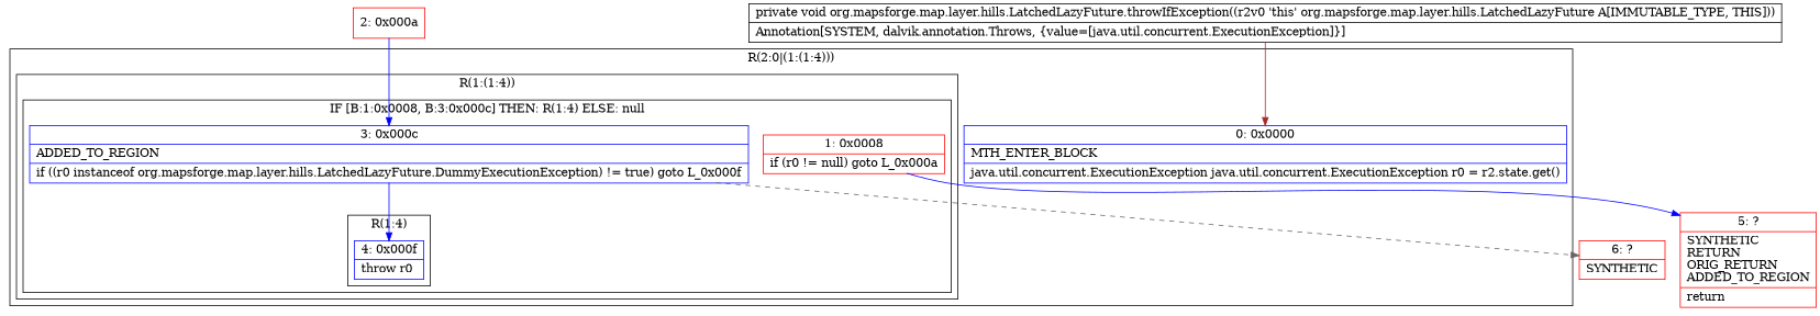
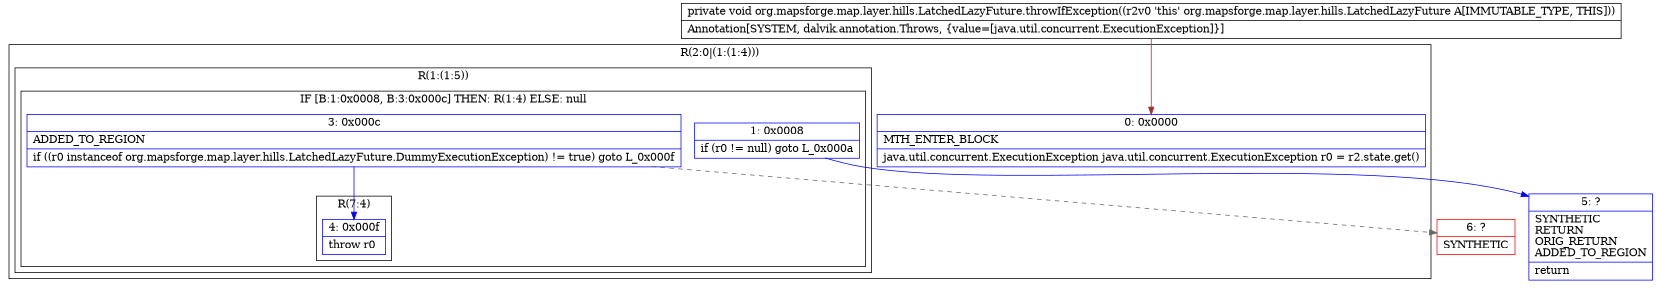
  digraph {
    node [color=blue shape=record]
    edge [color=blue]
    n1 [label="{4\:\ 0x000f|throw r0\l}"]
-   n2 [color=red label="{1\:\ 0x0008|if (r0 != null) goto L_0x000a\l}"]
+   n2 [label="{1\:\ 0x0008|if (r0 != null) goto L_0x000a\l}"]
    n3 [label="{3\:\ 0x000c|ADDED_TO_REGION\l|if ((r0 instanceof org.mapsforge.map.layer.hills.LatchedLazyFuture.DummyExecutionException) != true) goto L_0x000f\l}"]
    n4 [label="{0\:\ 0x0000|MTH_ENTER_BLOCK\l|java.util.concurrent.ExecutionException java.util.concurrent.ExecutionException r0 = r2.state.get()\l}"]
-   n5 [color=red label="{5\:\ ?|SYNTHETIC\lRETURN\lORIG_RETURN\lADDED_TO_REGION\l|return\l}"]
+   n5 [label="{5\:\ ?|SYNTHETIC\lRETURN\lORIG_RETURN\lADDED_TO_REGION\l|return\l}"]
    n6 [color=red label="{6\:\ ?|SYNTHETIC\l}"]
-   n7 [color=red label="{2\:\ 0x000a}"]
    n8 [label="{private void org.mapsforge.map.layer.hills.LatchedLazyFuture.throwIfException((r2v0 'this' org.mapsforge.map.layer.hills.LatchedLazyFuture A[IMMUTABLE_TYPE, THIS]))  | Annotation[SYSTEM, dalvik.annotation.Throws, \{value=[java.util.concurrent.ExecutionException]\}]\l}" color=""]
    subgraph cluster_1 {
      label="R(2:0|(1:(1:4)))"
      n4
      subgraph cluster_2 {
-       label="R(1:(1:4))"
+       label="R(1:(1:5))"
        subgraph cluster_3 {
          label="IF [B:1:0x0008, B:3:0x000c] THEN: R(1:4) ELSE: null"
          n2
          n3
          subgraph cluster_4 {
-           label="R(1:4)"
+           label="R(7:4)"
            n1
          }
        }
      }
    }
    n2 -> n5 [style=solid]
    n3 -> n1
    n3 -> n6 [color=gray40 style=dashed]
-   n7 -> n3
    n8 -> n4 [color=brown]
  }
